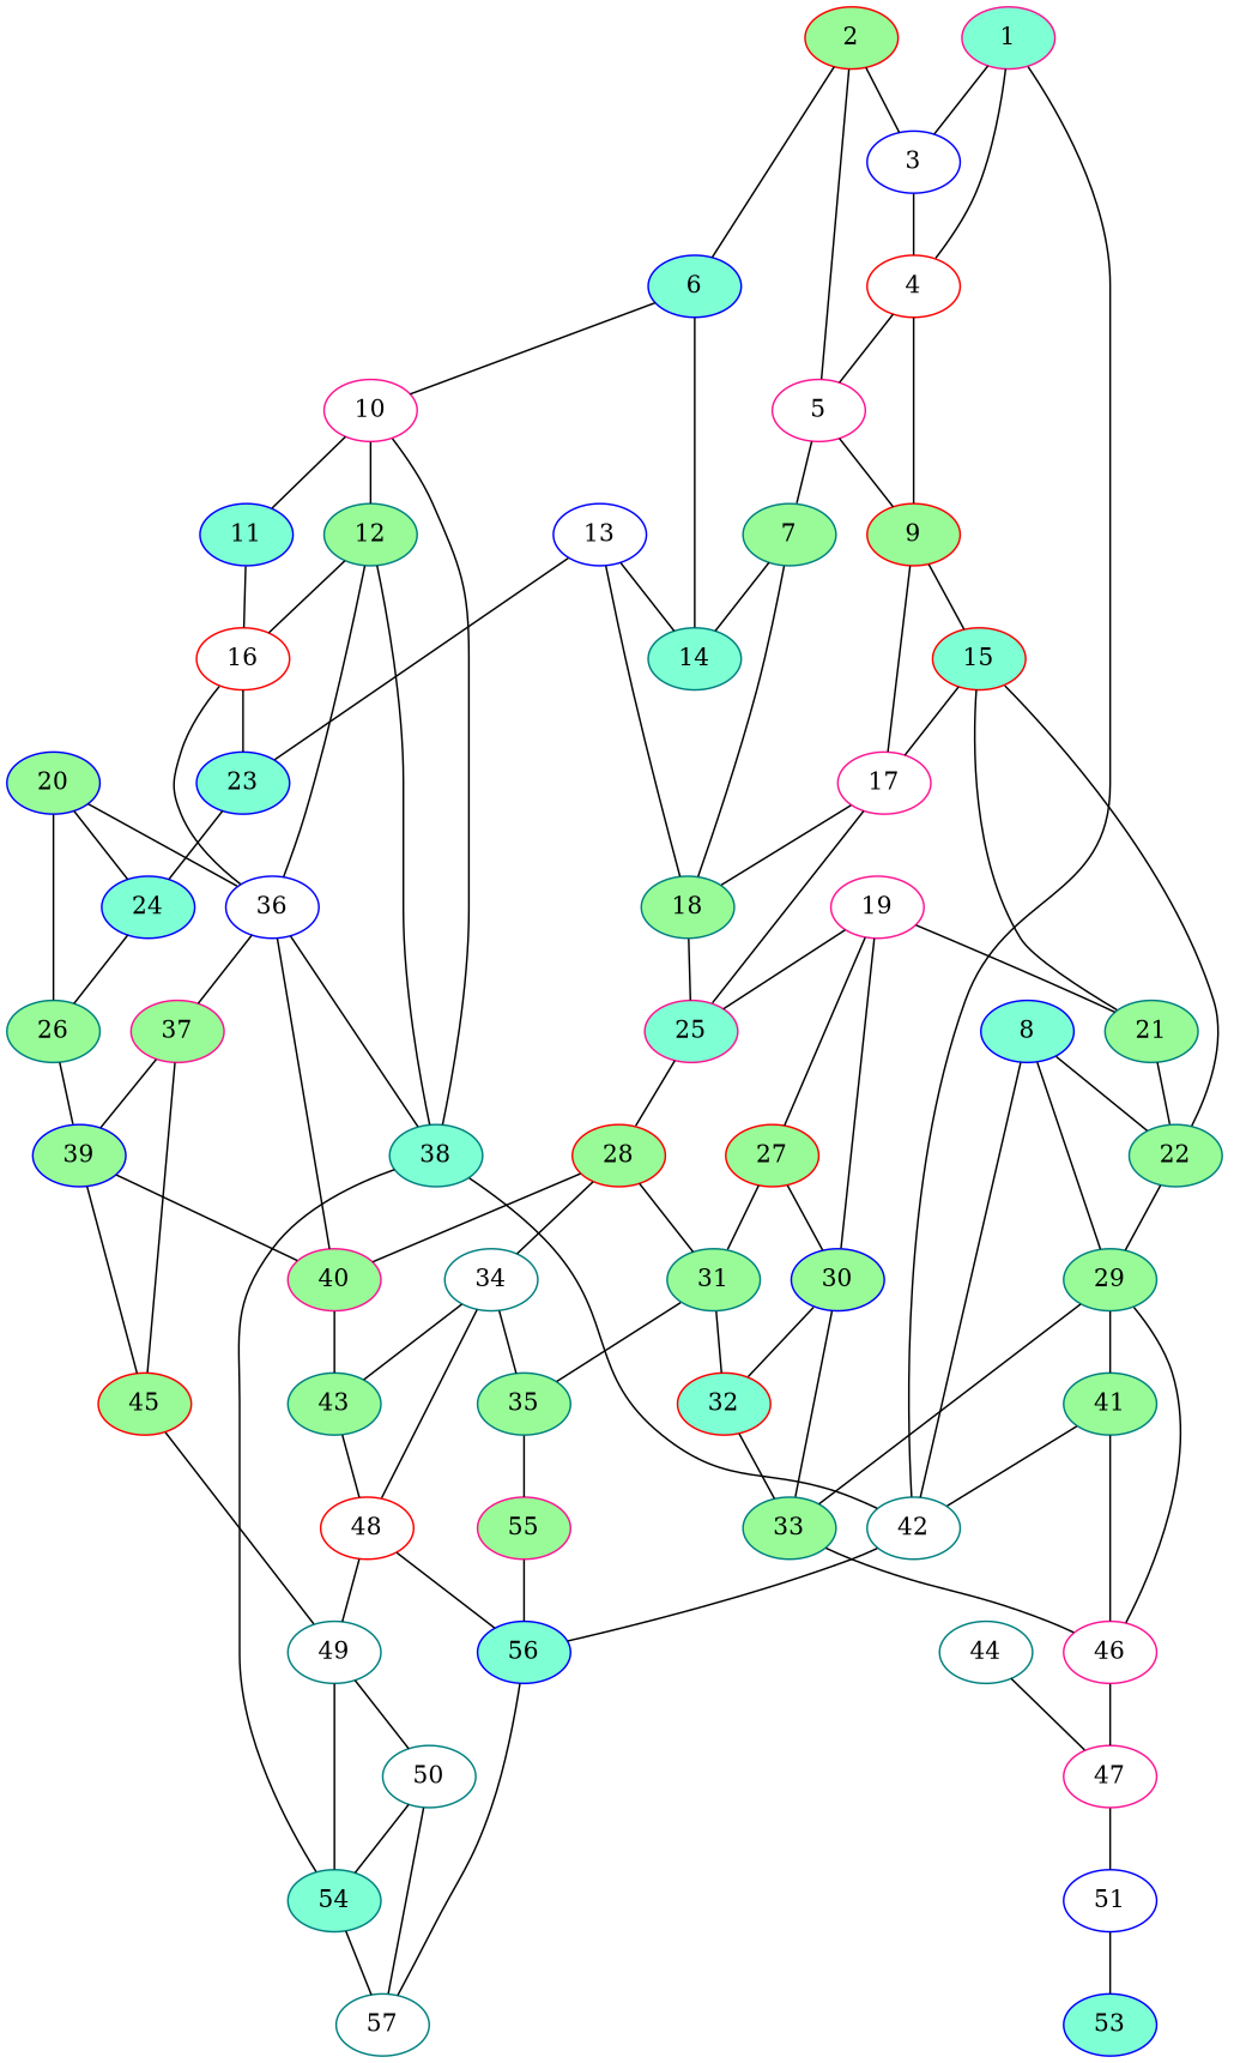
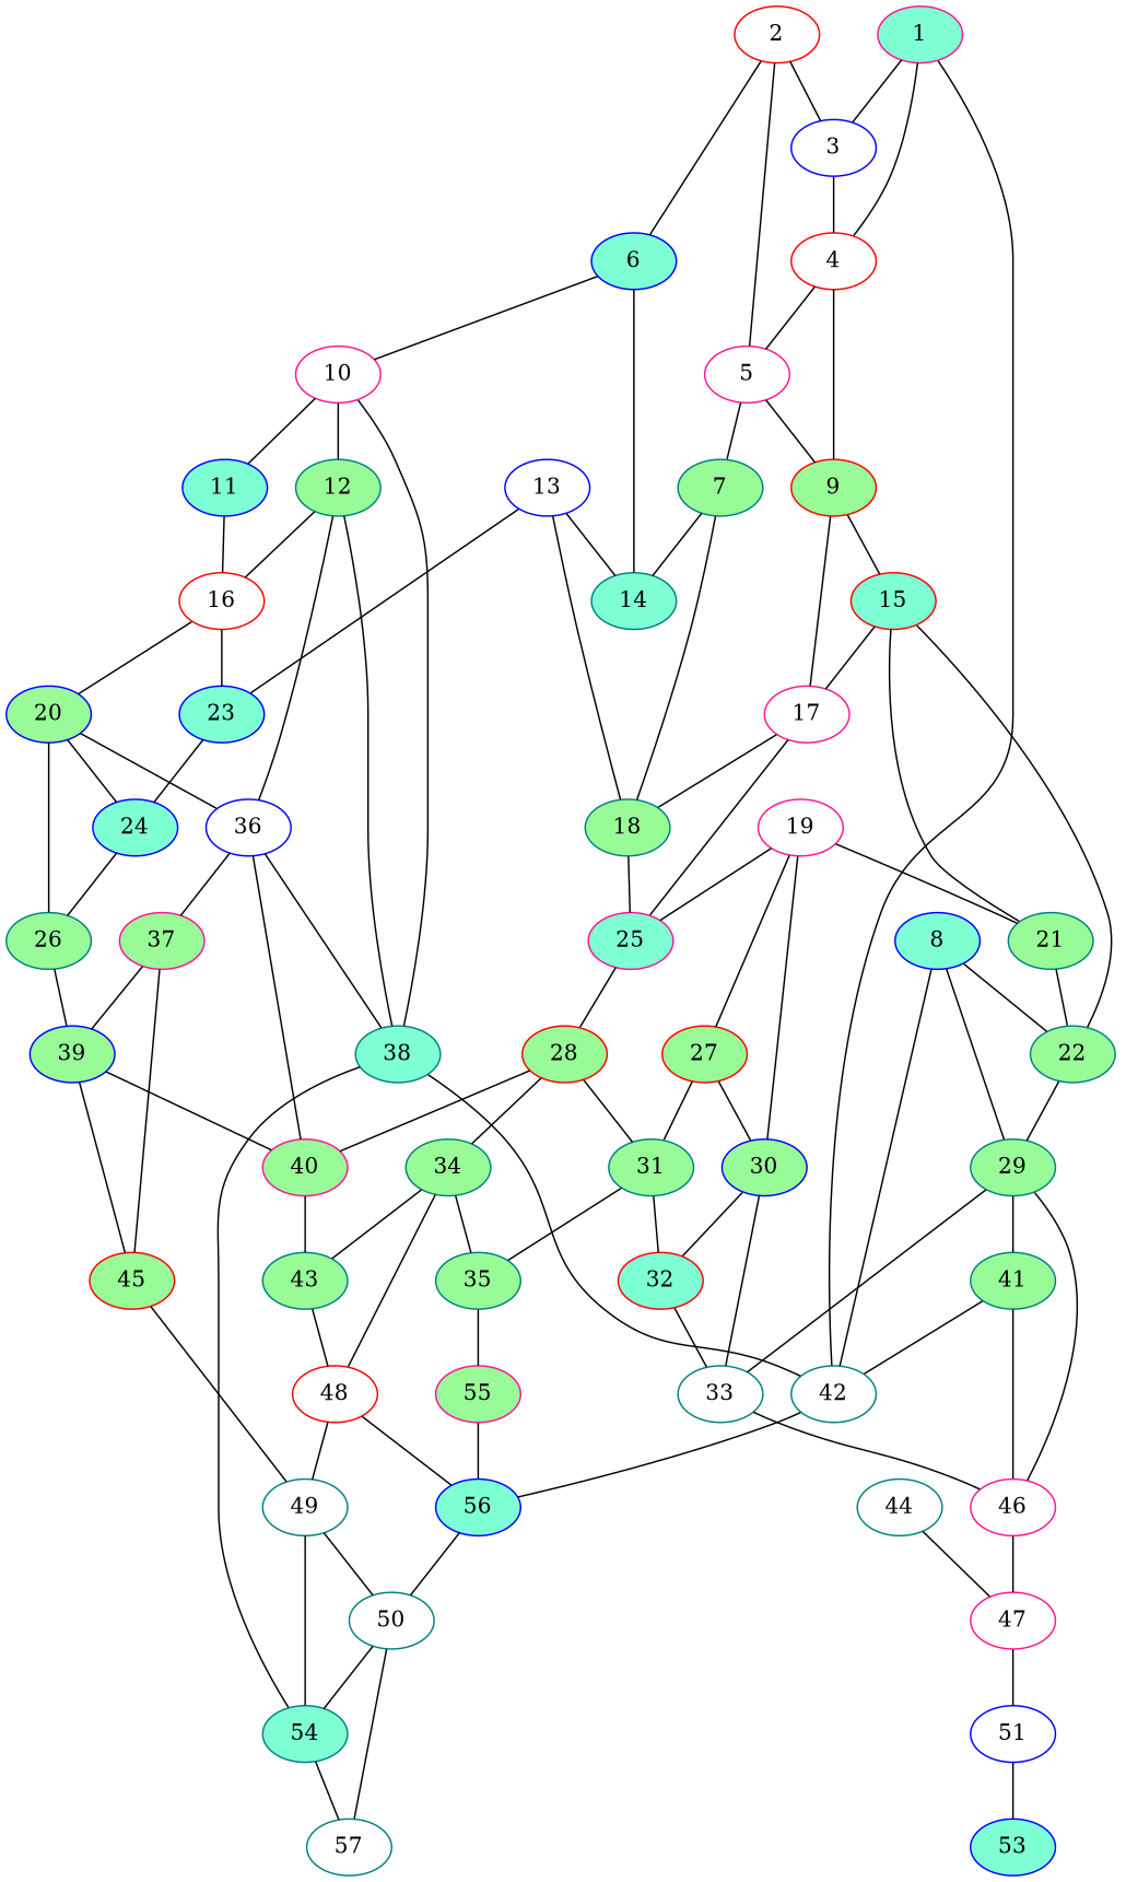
  graph {
    node [color=teal fillcolor=palegreen style=filled]
    edge [weight=1.0]
    1 [color=deeppink fillcolor=aquamarine]
    3 [color=blue fillcolor=white]
    4 [color=red fillcolor=white]
    42 [fillcolor=white]
    5 [color=deeppink fillcolor=white]
    9 [color=red]
    56 [color=blue fillcolor=aquamarine]
-   2 [color=red]
+   2 [color=red fillcolor=white]
    6 [color=blue fillcolor=aquamarine]
    7
    10 [color=deeppink fillcolor=white]
    14 [fillcolor=aquamarine]
    15 [color=red fillcolor=aquamarine]
    17 [color=deeppink fillcolor=white]
    18
    11 [color=blue fillcolor=aquamarine]
    12
    38 [fillcolor=aquamarine]
    25 [color=deeppink fillcolor=aquamarine]
    8 [color=blue fillcolor=aquamarine]
    22
    29
-   33
+   33 [fillcolor=white]
    41
    46 [color=deeppink fillcolor=white]
    21
    16 [color=red fillcolor=white]
    36 [color=blue fillcolor=white]
    54 [fillcolor=aquamarine]
    23 [color=blue fillcolor=aquamarine]
    20 [color=blue]
    40 [color=deeppink]
    37 [color=deeppink]
    13 [color=blue fillcolor=white]
    24 [color=blue fillcolor=aquamarine]
    26
    28 [color=red]
    19 [color=deeppink fillcolor=white]
    27 [color=red]
    30 [color=blue]
    31
    32 [color=red fillcolor=aquamarine]
    39 [color=blue]
-   34 [fillcolor=white]
+   34
    45 [color=red]
    43
    35
    48 [color=red fillcolor=white]
    47 [color=deeppink fillcolor=white]
    55 [color=deeppink]
    49 [fillcolor=white]
    57 [fillcolor=white]
    44 [fillcolor=white]
    51 [color=blue fillcolor=white]
    50 [fillcolor=white]
    53 [color=blue fillcolor=aquamarine]
    1 -- 3
    1 -- 4
    1 -- 42
    3 -- 4
    4 -- 5
    4 -- 9
    42 -- 56
    5 -- 9
    5 -- 7
    9 -- 15
    9 -- 17
-   56 -- 57
+   56 -- 50
    2 -- 3 [weight=2.0]
    2 -- 5
    2 -- 6
    6 -- 10
    6 -- 14 [weight=2.0]
    7 -- 14
    7 -- 18
    10 -- 11 [weight=2.0]
    10 -- 12
    10 -- 38
    15 -- 17
    15 -- 22
    15 -- 21
    17 -- 18
    17 -- 25
    18 -- 25
    11 -- 16
    12 -- 38
    12 -- 16
    12 -- 36
    38 -- 42 [weight=2.0]
    38 -- 54
    25 -- 28
    8 -- 42
    8 -- 22
    8 -- 29
    22 -- 29
    29 -- 33
    29 -- 41
    29 -- 46
    33 -- 46
    41 -- 42
    41 -- 46
    46 -- 47 [weight=2.0]
    21 -- 22 [weight=2.0]
    16 -- 23
-   16 -- 36
+   16 -- 20
    36 -- 38
    36 -- 40
    36 -- 37
    54 -- 57 [weight=2.0]
    23 -- 24 [weight=2.0]
    20 -- 36
    20 -- 24
    20 -- 26
    40 -- 43
    37 -- 39
    37 -- 45
    13 -- 14
    13 -- 18
    13 -- 23
    24 -- 26
    26 -- 39
    28 -- 40
    28 -- 31
    28 -- 34
    19 -- 25
    19 -- 21
    19 -- 27
    19 -- 30
    27 -- 30
    27 -- 31
    30 -- 33
    30 -- 32
    31 -- 32
    31 -- 35
    32 -- 33
    39 -- 40
    39 -- 45
    34 -- 43
    34 -- 35
    34 -- 48
    45 -- 49 [weight=2.0]
    43 -- 48
    35 -- 55
    48 -- 56
    48 -- 49
    47 -- 51
    55 -- 56
    49 -- 54 [weight=2.0]
    49 -- 50
    44 -- 47
    51 -- 53 [weight=2.0]
    50 -- 54
    50 -- 57
  }
